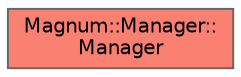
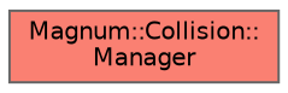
  digraph {
    rankdir=LR
-   n1 [color=gray40 fillcolor=salmon fontname=Helvetica fontsize=10 height=0.2 label="Magnum::Manager::\lManager" shape=record style=filled width=0.4]
+   n1 [color=gray40 fillcolor=salmon fontname=Helvetica fontsize=10 height=0.2 label="Magnum::Collision::\lManager" shape=record style=filled width=0.4]
  }
